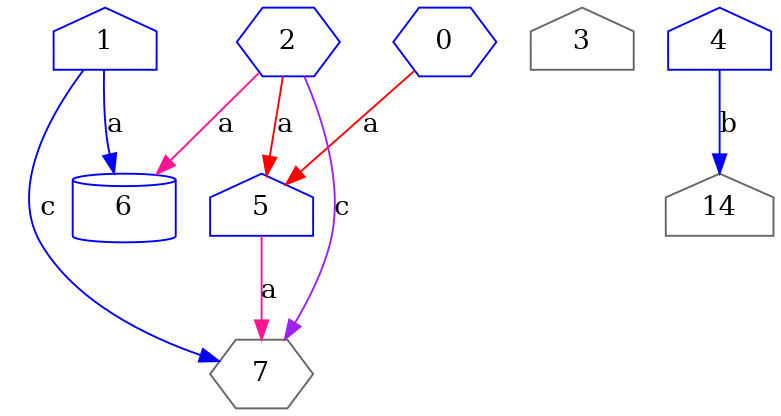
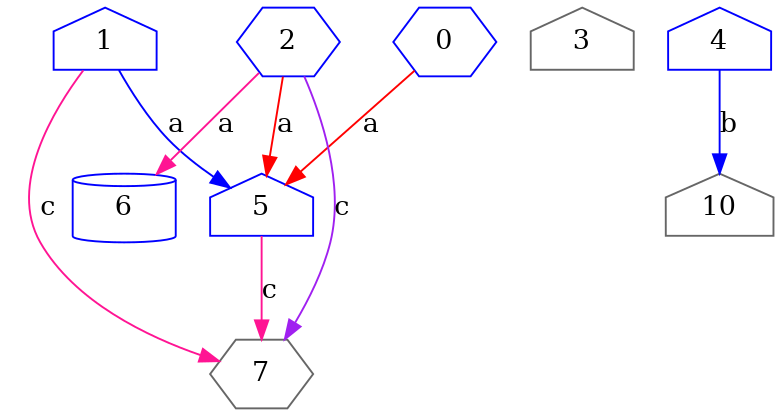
  strict digraph {
    node [color=blue shape=house]
    edge [color=deeppink]
    0 [shape=hexagon]
    5
    7 [color=gray40 shape=hexagon]
    3 [color=gray40]
-   10 [color=gray40 label=14]
+   10 [color=gray40]
    4
    1
    2 [shape=hexagon]
    6 [shape=cylinder]
    0 -> 5 [color=red label=a]
-   5 -> 7 [label=a]
+   5 -> 7 [label=c]
    4 -> 10 [color=blue label=b]
-   1 -> 6 [color=blue label=a]
-   1 -> 7 [color=blue label=c]
+   1 -> 5 [color=blue label=a]
+   1 -> 7 [label=c]
    2 -> 5 [color=red label=a]
    2 -> 7 [color=purple label=c]
    2 -> 6 [label=a]
  }
